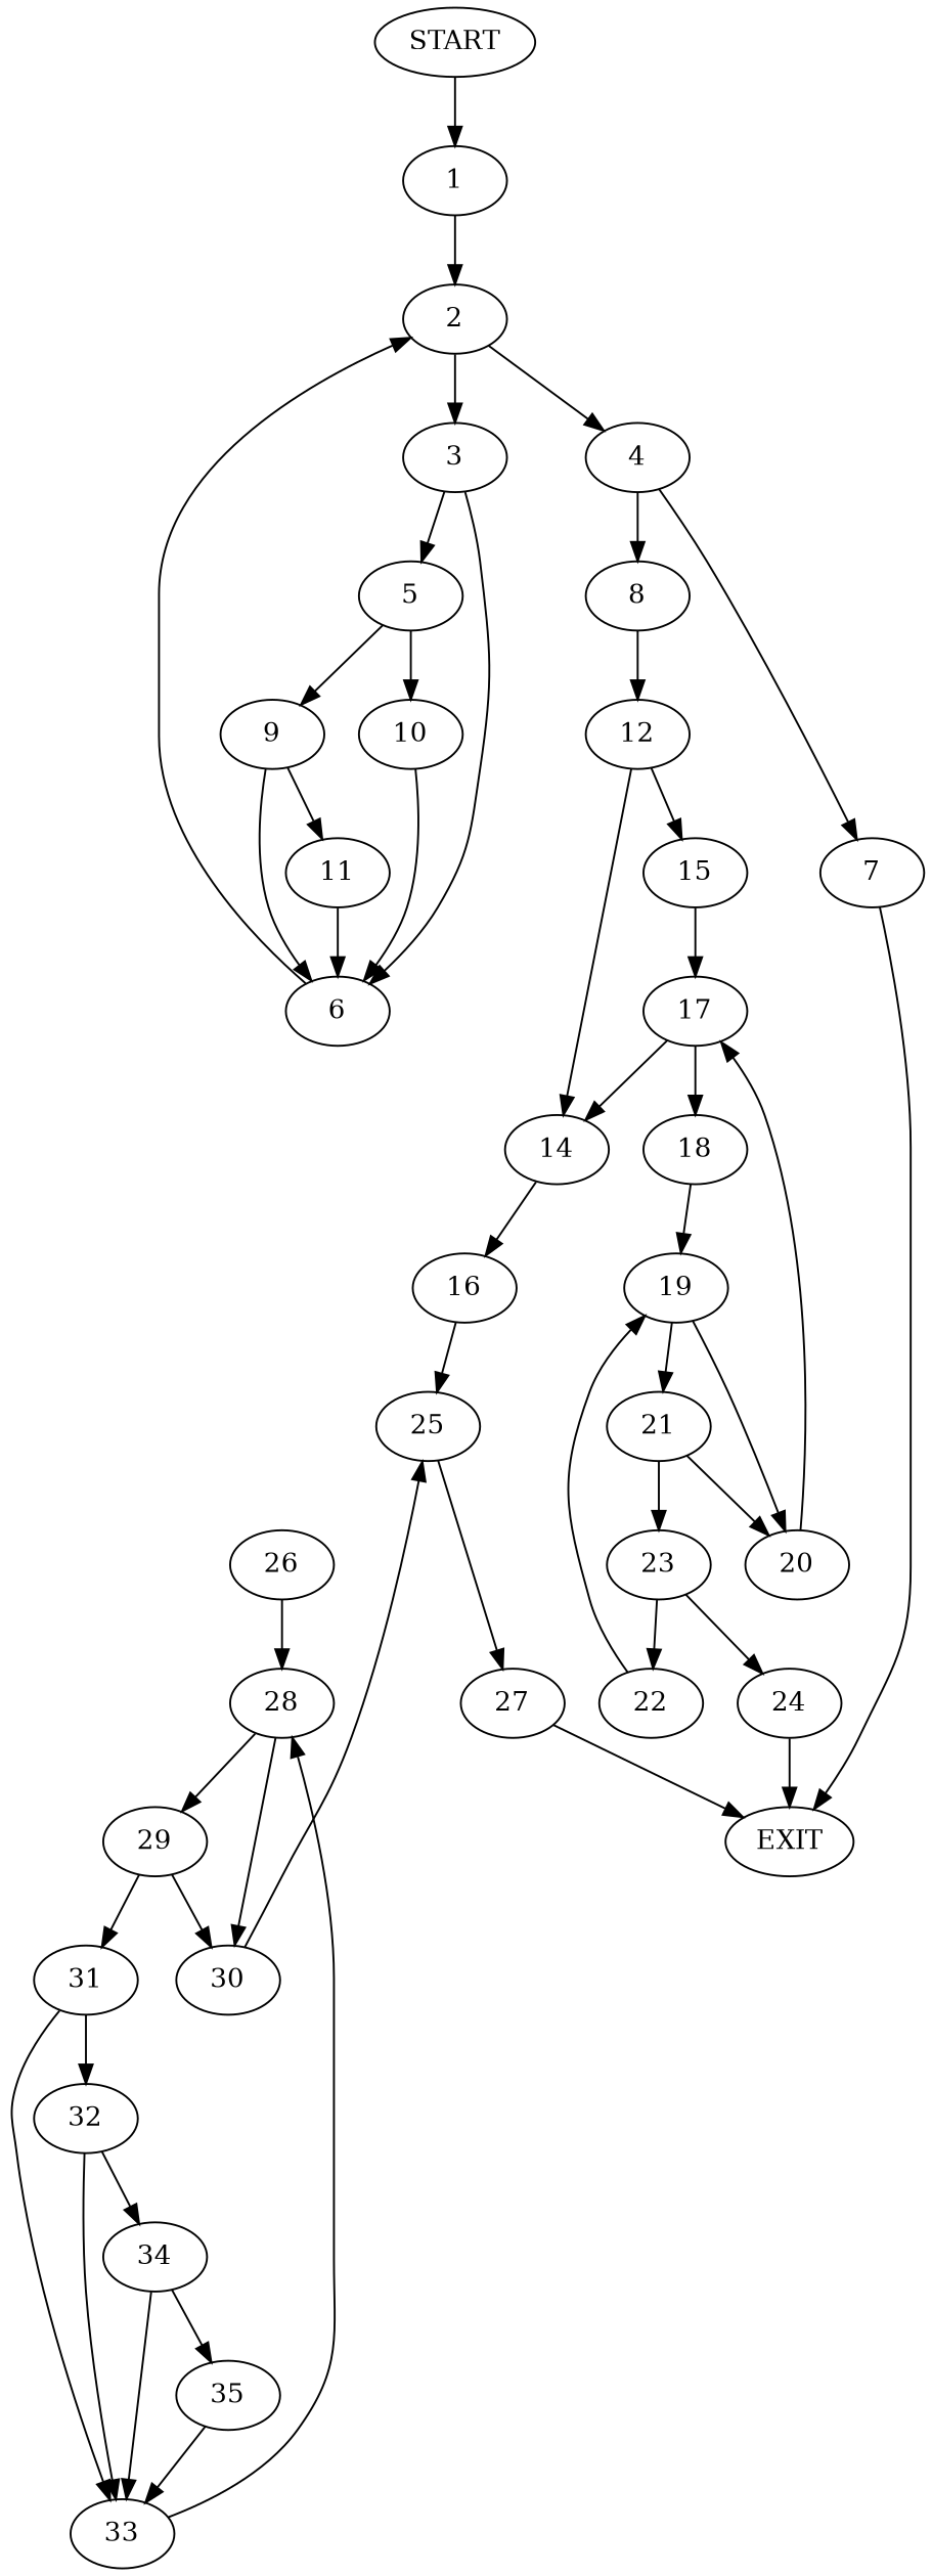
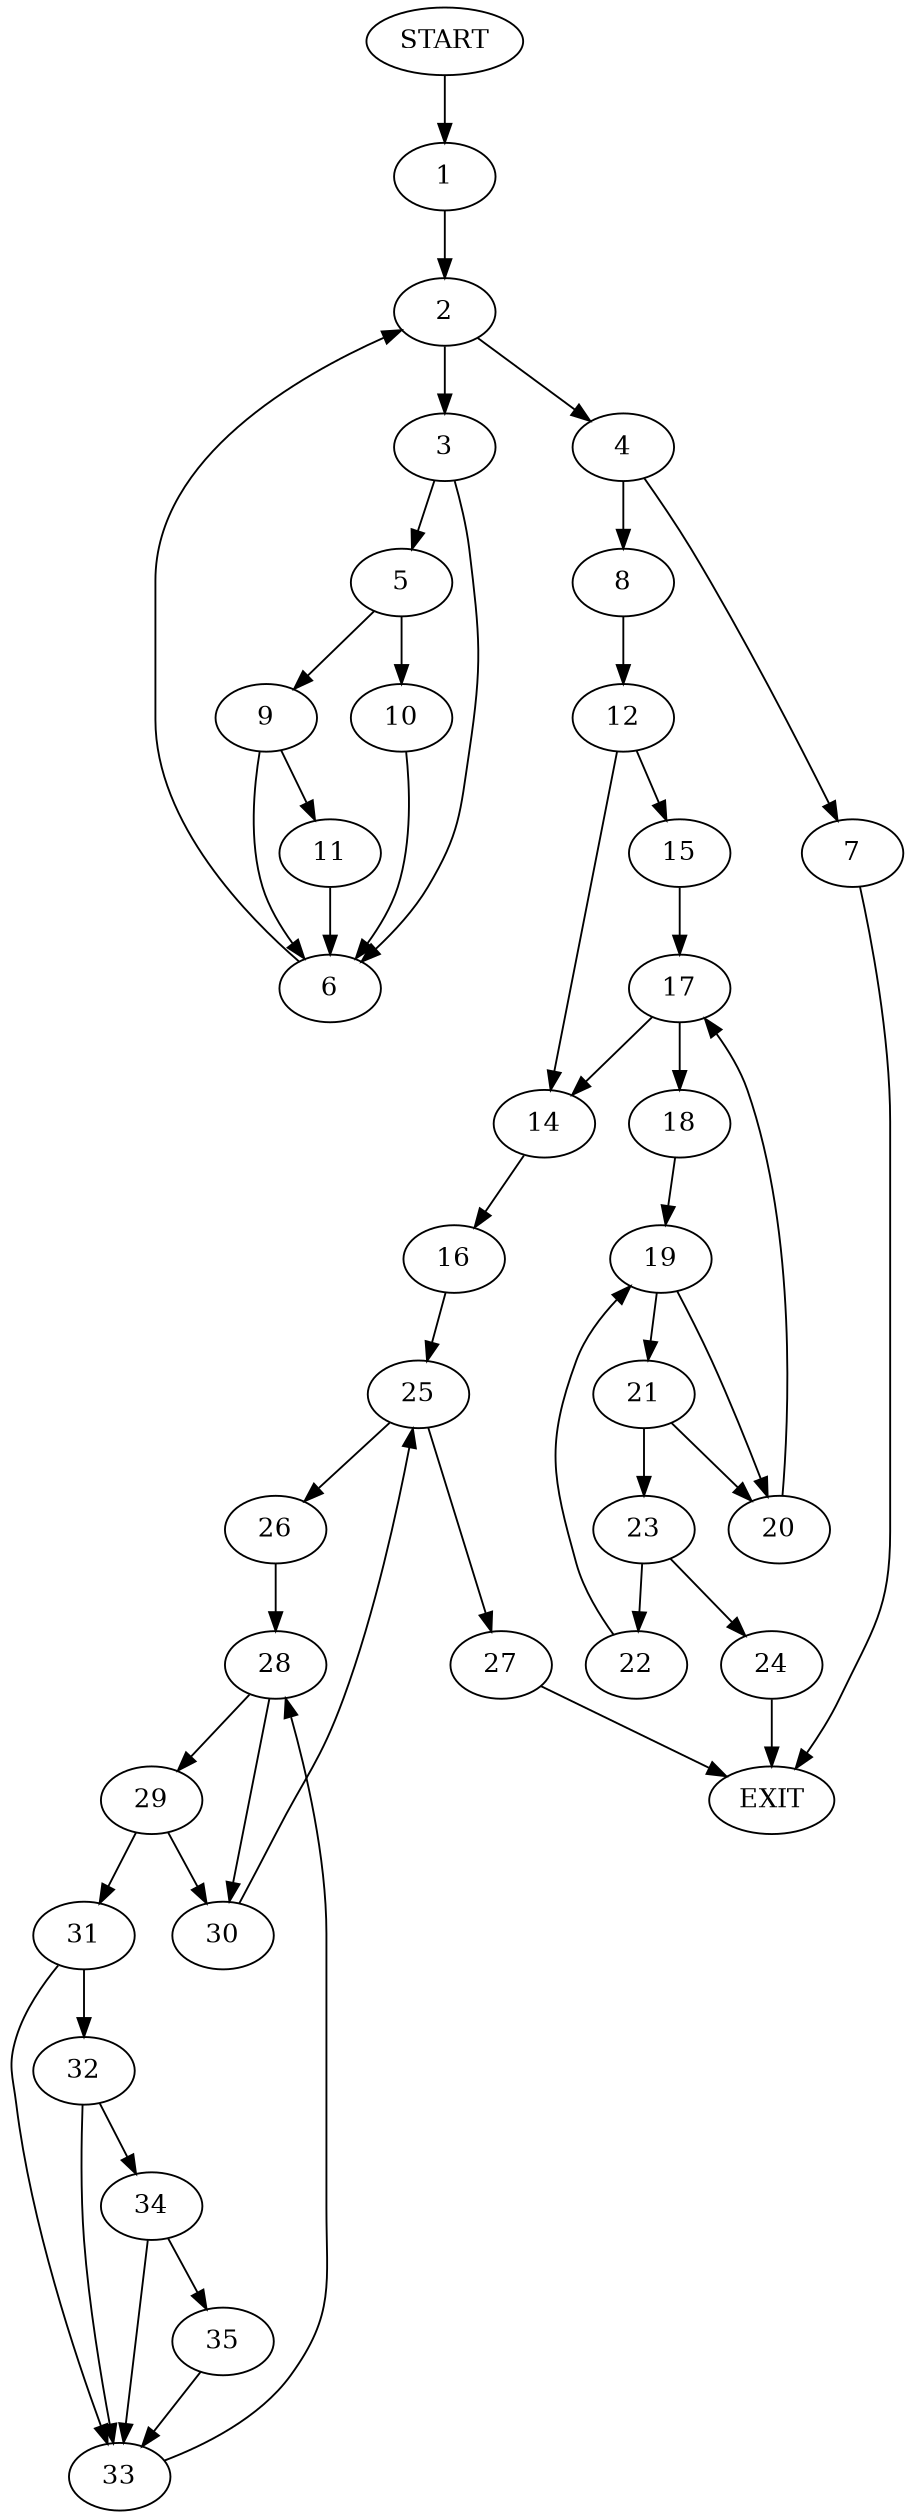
  digraph {
    n1 [label=START]
    1
    2
    n4 [label=EXIT]
    3
    4
    5
    6
    7
    8
    9
    10
    12
    11
    14
    15
    16
    17
    25
    18
    26
    27
    19
    20
    21
    23
    22
    24
    28
    29
    30
    31
    32
    33
    34
    35
    n1 -> 1
    1 -> 2
    2 -> 3
    2 -> 4
    3 -> 5
    3 -> 6
    4 -> 7
    4 -> 8
    5 -> 9
    5 -> 10
    6 -> 2
    7 -> n4
    8 -> 12
    9 -> 6
    9 -> 11
    10 -> 6
    12 -> 14
    12 -> 15
    11 -> 6
    14 -> 16
    15 -> 17
    16 -> 25
    17 -> 14
    17 -> 18
+   25 -> 26
    25 -> 27
    18 -> 19
    26 -> 28
    27 -> n4
    19 -> 20
    19 -> 21
    20 -> 17
    21 -> 20
    21 -> 23
    23 -> 22
    23 -> 24
    22 -> 19
    24 -> n4
    28 -> 29
    28 -> 30
    29 -> 30
    29 -> 31
    30 -> 25
    31 -> 32
    31 -> 33
    32 -> 33
    32 -> 34
    33 -> 28
    34 -> 33
    34 -> 35
    35 -> 33
  }
